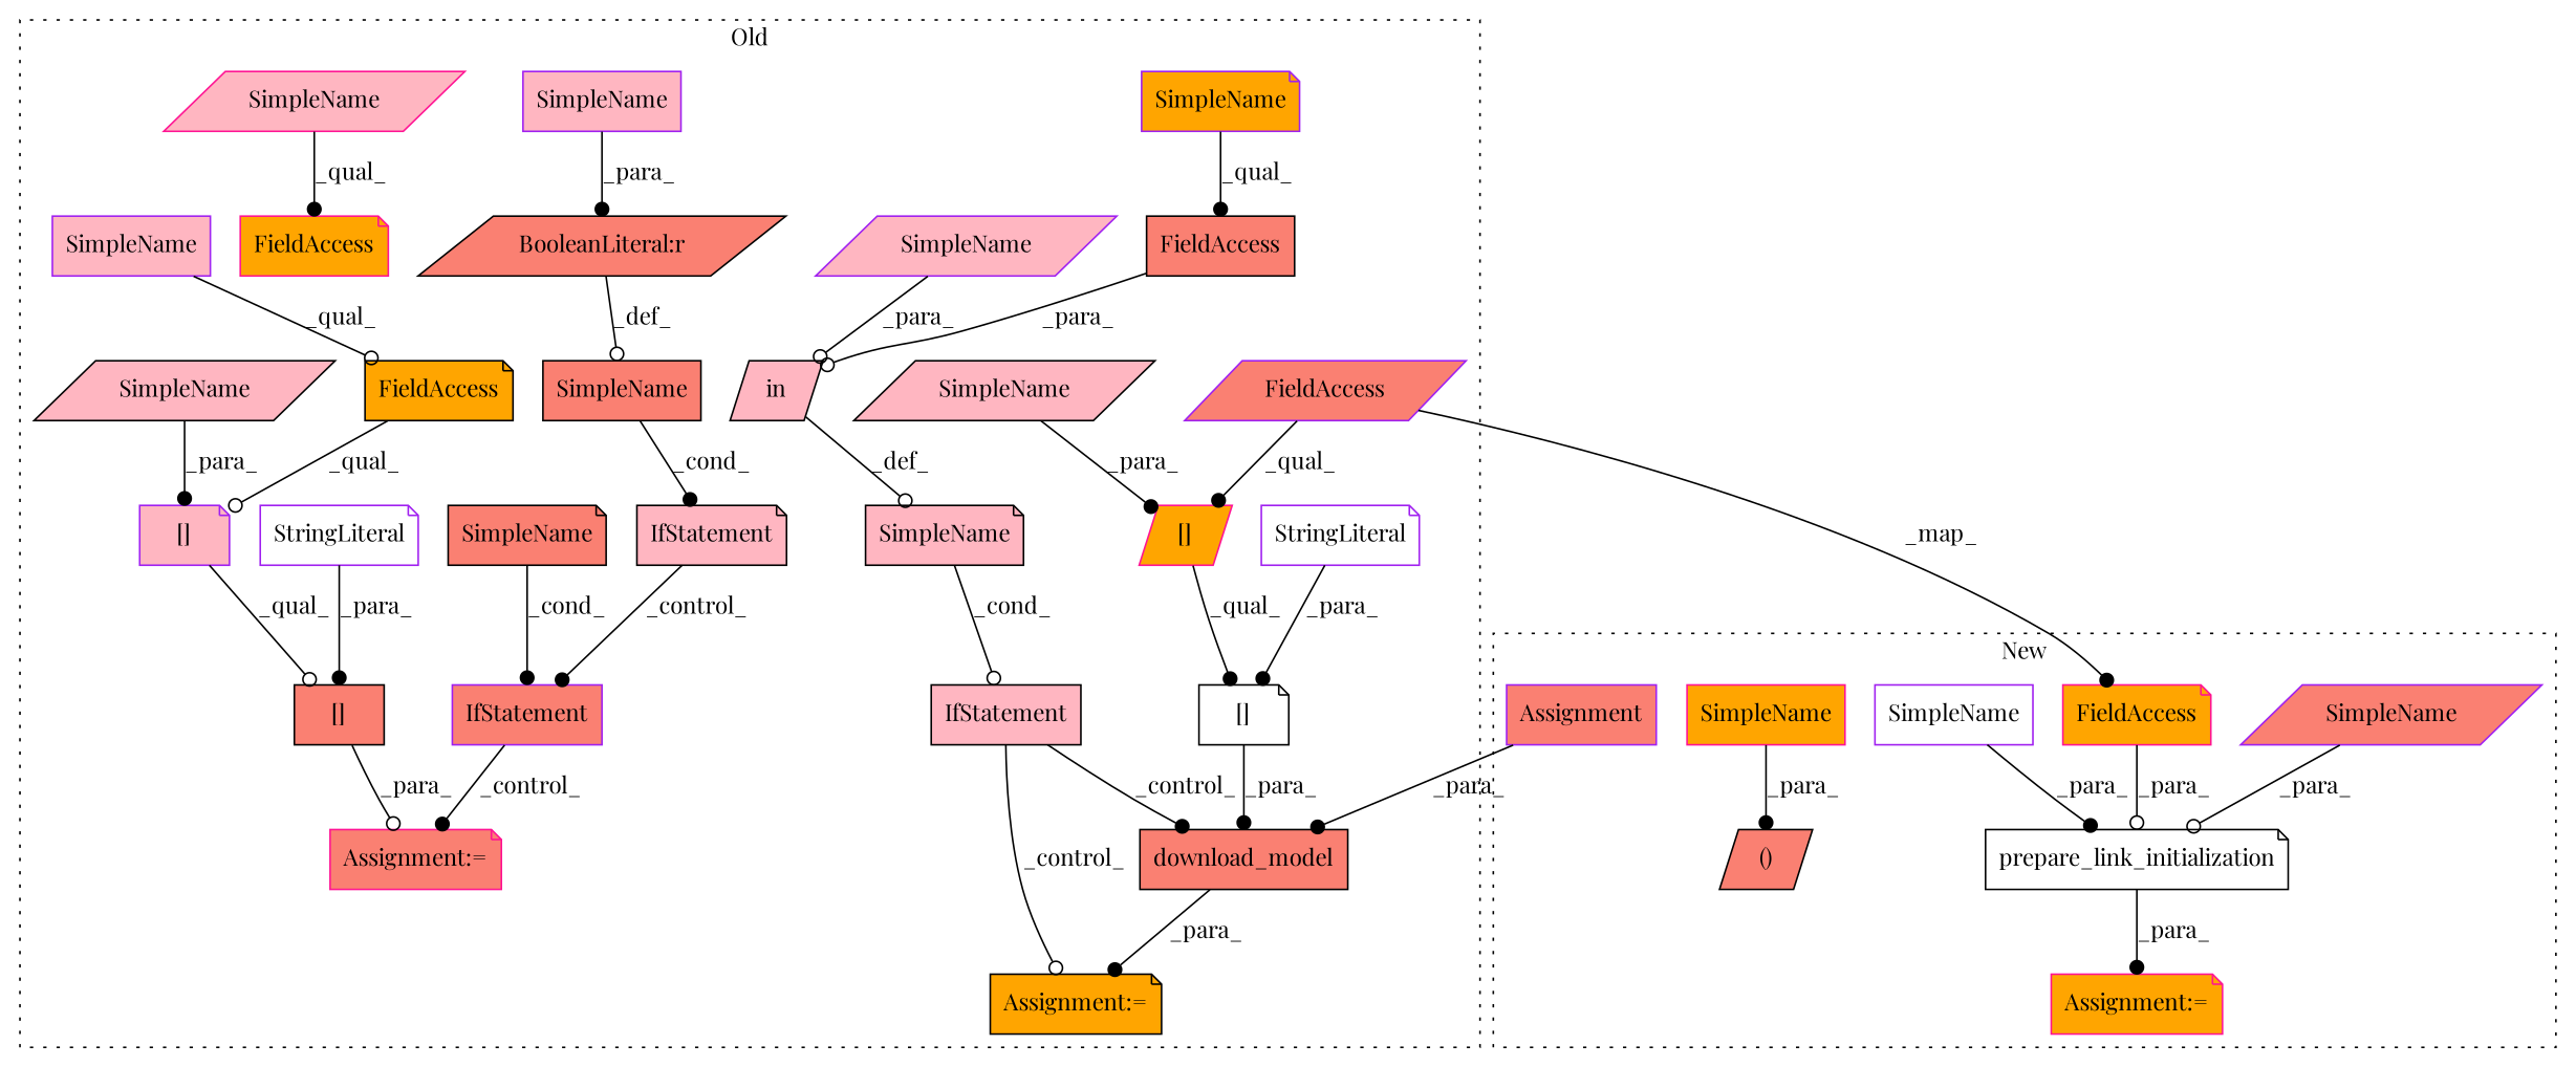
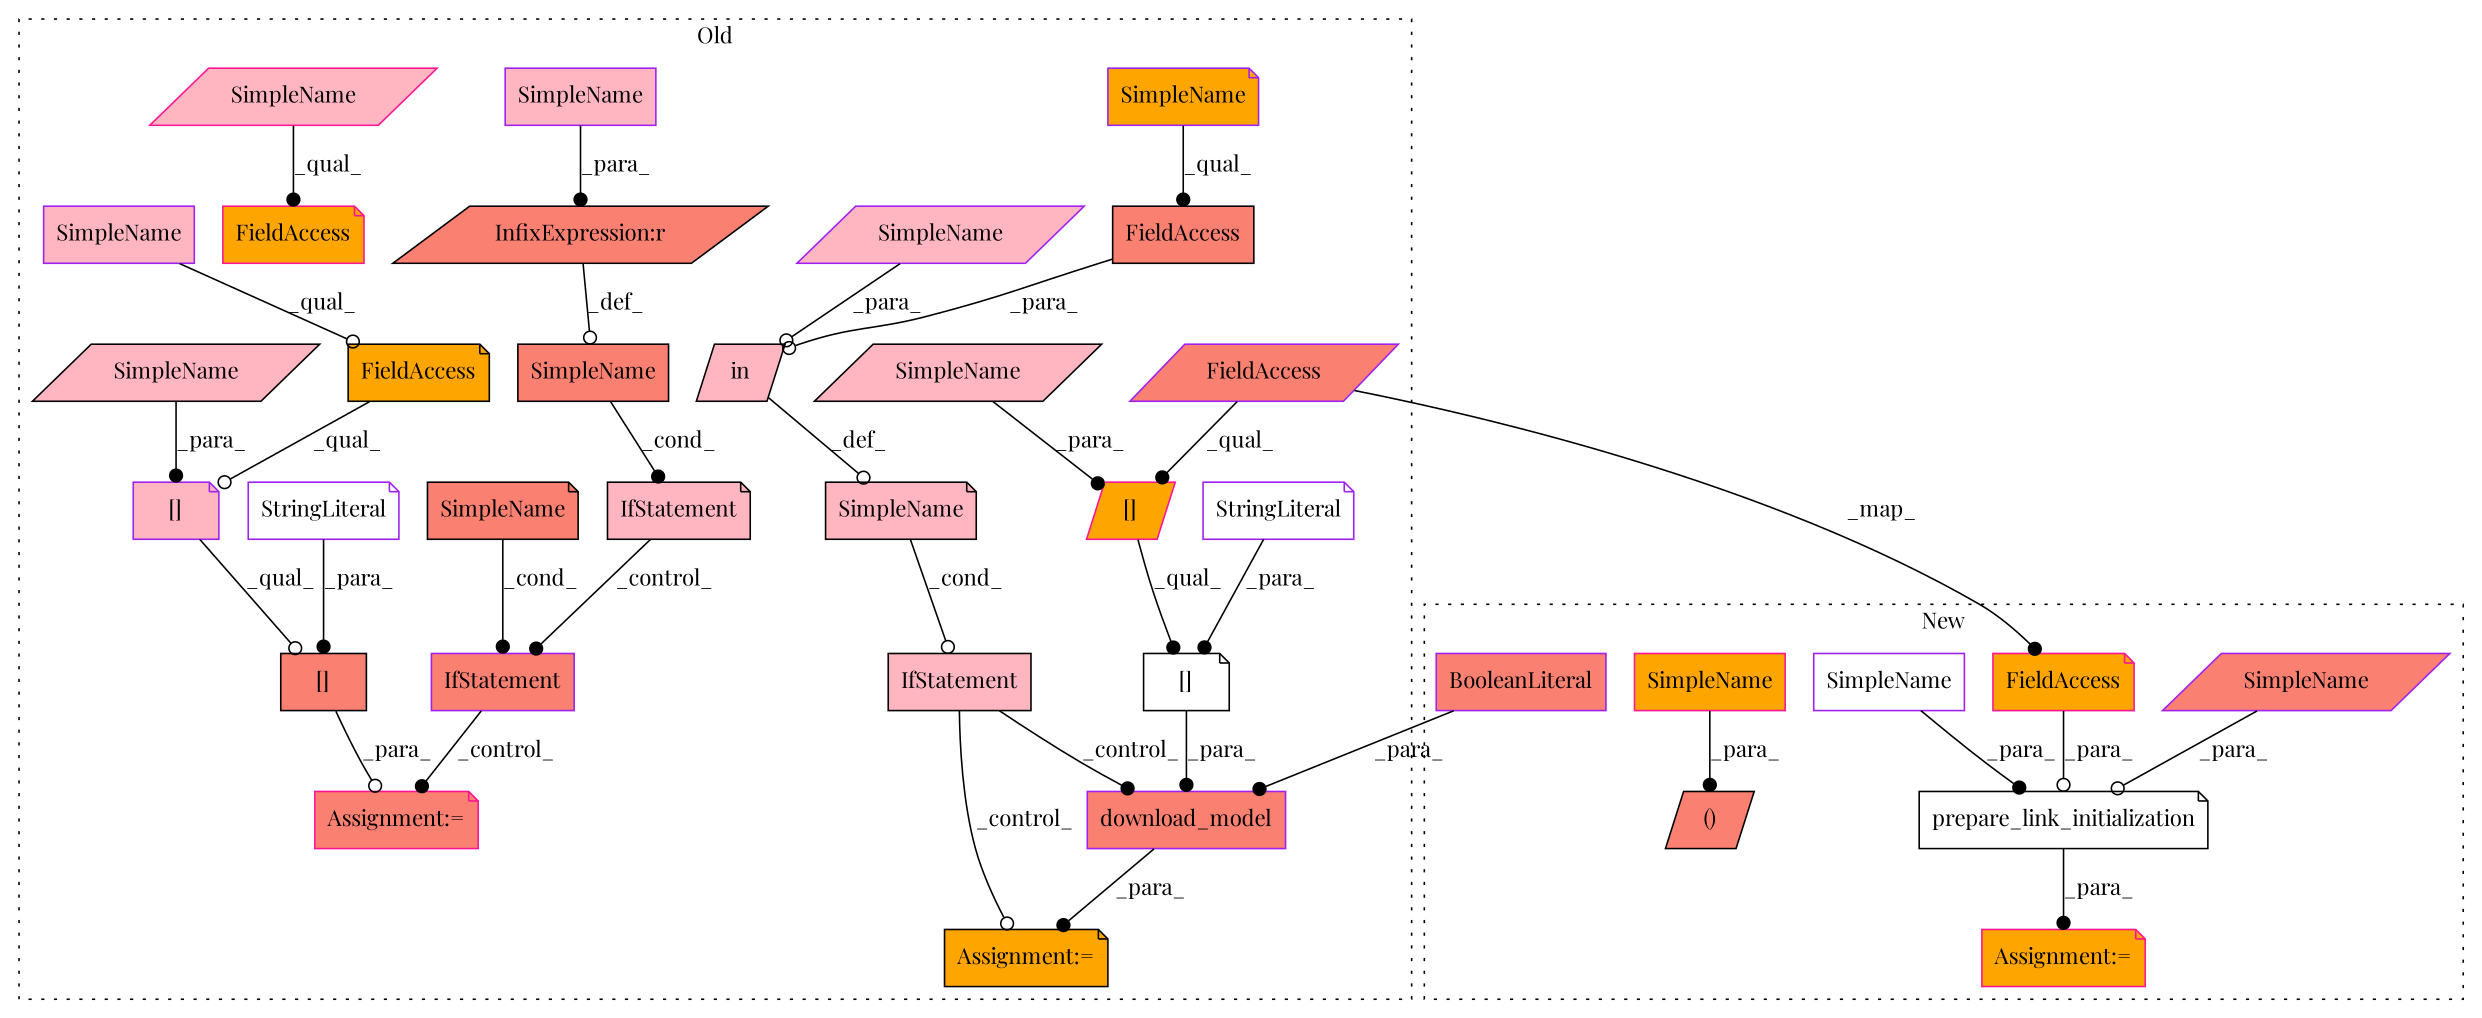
  digraph {
    fontname="Playfair Display"
    node [a=42 color=black fillcolor=salmon fontname="Playfair Display" l=12 shape=note style=filled]
    edge [arrowhead=dot fontname="Playfair Display"]
-   n1 [a=32 l="15,1" label=download_model s="2287,2339" shape=box]
+   n1 [a=32 color=purple l="15,1" label=download_model s="2287,2339" shape=box]
    n2 [a=2 fillcolor=white l="31,1" label="[]" s="2302,2338"]
    n3 [a=105 fillcolor=lightpink l=32 label=in s=2240 shape=parallelogram]
    n4 [a=25 fillcolor=lightpink l="8,2" label=IfStatement s="2232,2272" shape=box]
    n5 [a=2 color=deeppink fillcolor=orange l="13,1" label="[]" s="2302,2331" shape=parallelogram]
    n6 [fillcolor=lightpink label=SimpleName l=""]
    n7 [a=45 color=purple fillcolor=white l=5 label=StringLiteral s=2333]
    n8 [a=7 fillcolor=orange l=1 label="Assignment:=" s=2286]
    n9 [a=2 color=purple fillcolor=lightpink l="13,1" label="[]" s="1429,1458"]
    n10 [a=22 fillcolor=orange label=FieldAccess s=1429]
    n11 [a=2 l="31,1" label="[]" s="1429,1472" shape=box]
    n12 [a=45 color=purple fillcolor=white label=StringLiteral s=1460]
    n13 [a=22 color=deeppink fillcolor=orange label=FieldAccess s=1308]
    n14 [a=22 label=FieldAccess s=2260 shape=box]
    n15 [a=7 color=deeppink l=1 label="Assignment:=" s=1428]
-   n16 [a=27 l=4 label="BooleanLiteral:r" s=1256 shape=parallelogram]
+   n16 [a=27 l=4 label="InfixExpression:r" s=1256 shape=parallelogram]
    n17 [label=SimpleName shape=box l=""]
    n18 [a=25 color=purple l="10,2" label=IfStatement s="1274,1320" shape=box]
    n19 [label=SimpleName l=""]
    n20 [a=25 fillcolor=lightpink l="4,2" label=IfStatement s="1242,1264"]
    n21 [a=22 color=purple label=FieldAccess s=2302 shape=parallelogram]
    n22 [fillcolor=lightpink l=16 label=SimpleName s=1442 shape=parallelogram]
    n23 [color=purple fillcolor=lightpink l=16 label=SimpleName s=2240 shape=parallelogram]
    n24 [fillcolor=lightpink l=16 label=SimpleName s=2315 shape=parallelogram]
    n25 [color=purple fillcolor=lightpink l=4 label=SimpleName s=1429 shape=box]
    n26 [color=purple fillcolor=orange l=4 label=SimpleName s=2260]
    n27 [color=deeppink fillcolor=lightpink l=4 label=SimpleName s=1308 shape=parallelogram]
    n28 [color=purple fillcolor=lightpink l=10 label=SimpleName s=1246 shape=box]
    n29 [a=32 fillcolor=white l="28,1" label=prepare_link_initialization s="1305,1378"]
-   n30 [a=9 color=purple l=4 label=Assignment s=1374 shape=box]
+   n30 [a=9 color=purple l=4 label=BooleanLiteral s=1374 shape=box]
    n31 [a=7 color=deeppink fillcolor=orange l=2 label="Assignment:=" s=1303]
    n32 [a=106 l=27 label="()" s=1276 shape=parallelogram]
    n33 [a=22 color=deeppink fillcolor=orange label=FieldAccess s=1361]
    n34 [color=purple fillcolor=white l=16 label=SimpleName s=1344 shape=box]
    n35 [color=deeppink fillcolor=orange l=10 label=SimpleName s=1276 shape=box]
    n36 [color=purple l=10 label=SimpleName s=1333 shape=parallelogram]
    subgraph cluster_1 {
      label=Old
      style=dotted
      n1
      n2
      n3
      n4
      n5
      n6
      n7
      n8
      n9
      n10
      n11
      n12
      n13
      n14
      n15
      n16
      n17
      n18
      n19
      n20
      n21
      n22
      n23
      n24
      n25
      n26
      n27
      n28
    }
    subgraph cluster_2 {
      label=New
      style=dotted
      n29
      n30
      n31
      n32
      n33
      n34
      n35
      n36
    }
    n1 -> n8 [label=_para_]
    n2 -> n1 [label=_para_]
    n3 -> n6 [arrowhead=odot label=_def_]
    n4 -> n1 [label=_control_]
    n4 -> n8 [arrowhead=odot label=_control_]
    n5 -> n2 [label=_qual_]
    n6 -> n4 [arrowhead=odot label=_cond_]
    n7 -> n2 [label=_para_]
    n9 -> n11 [arrowhead=odot label=_qual_]
    n10 -> n9 [arrowhead=odot label=_qual_]
    n11 -> n15 [arrowhead=odot label=_para_]
    n12 -> n11 [label=_para_]
    n14 -> n3 [arrowhead=odot label=_para_]
    n16 -> n17 [arrowhead=odot label=_def_]
    n17 -> n20 [label=_cond_]
    n18 -> n15 [label=_control_]
    n19 -> n18 [label=_cond_]
    n20 -> n18 [label=_control_]
    n21 -> n5 [label=_qual_]
    n21 -> n33 [label=_map_]
    n22 -> n9 [label=_para_]
    n23 -> n3 [arrowhead=odot label=_para_]
    n24 -> n5 [label=_para_]
    n25 -> n10 [arrowhead=odot label=_qual_]
    n26 -> n14 [label=_qual_]
    n27 -> n13 [label=_qual_]
    n28 -> n16 [label=_para_]
    n29 -> n31 [label=_para_]
    n30 -> n1 [label=_para_]
    n33 -> n29 [arrowhead=odot label=_para_]
    n34 -> n29 [label=_para_]
    n35 -> n32 [label=_para_]
    n36 -> n29 [arrowhead=odot label=_para_]
  }
